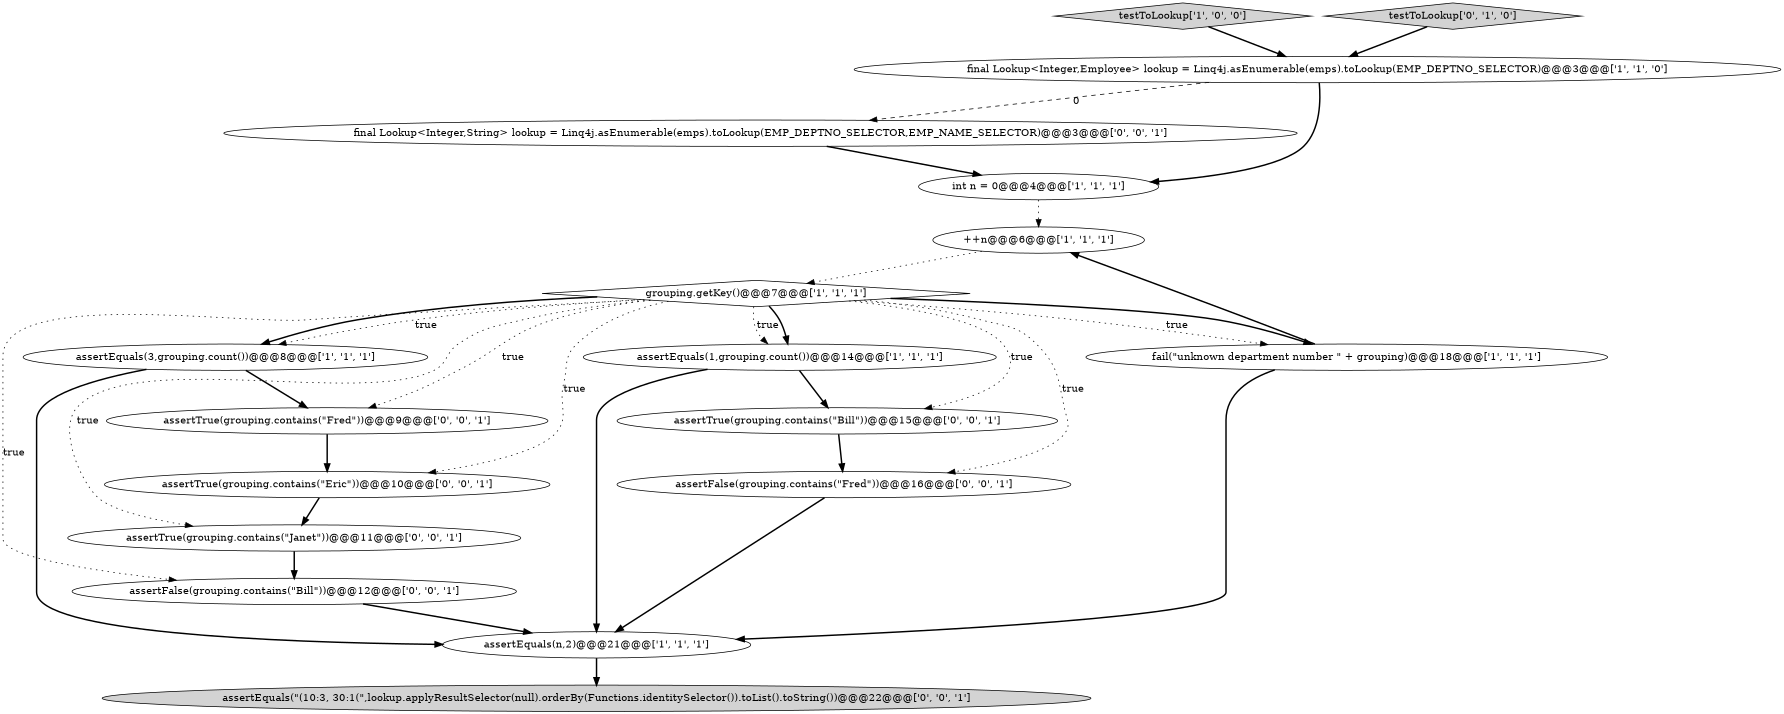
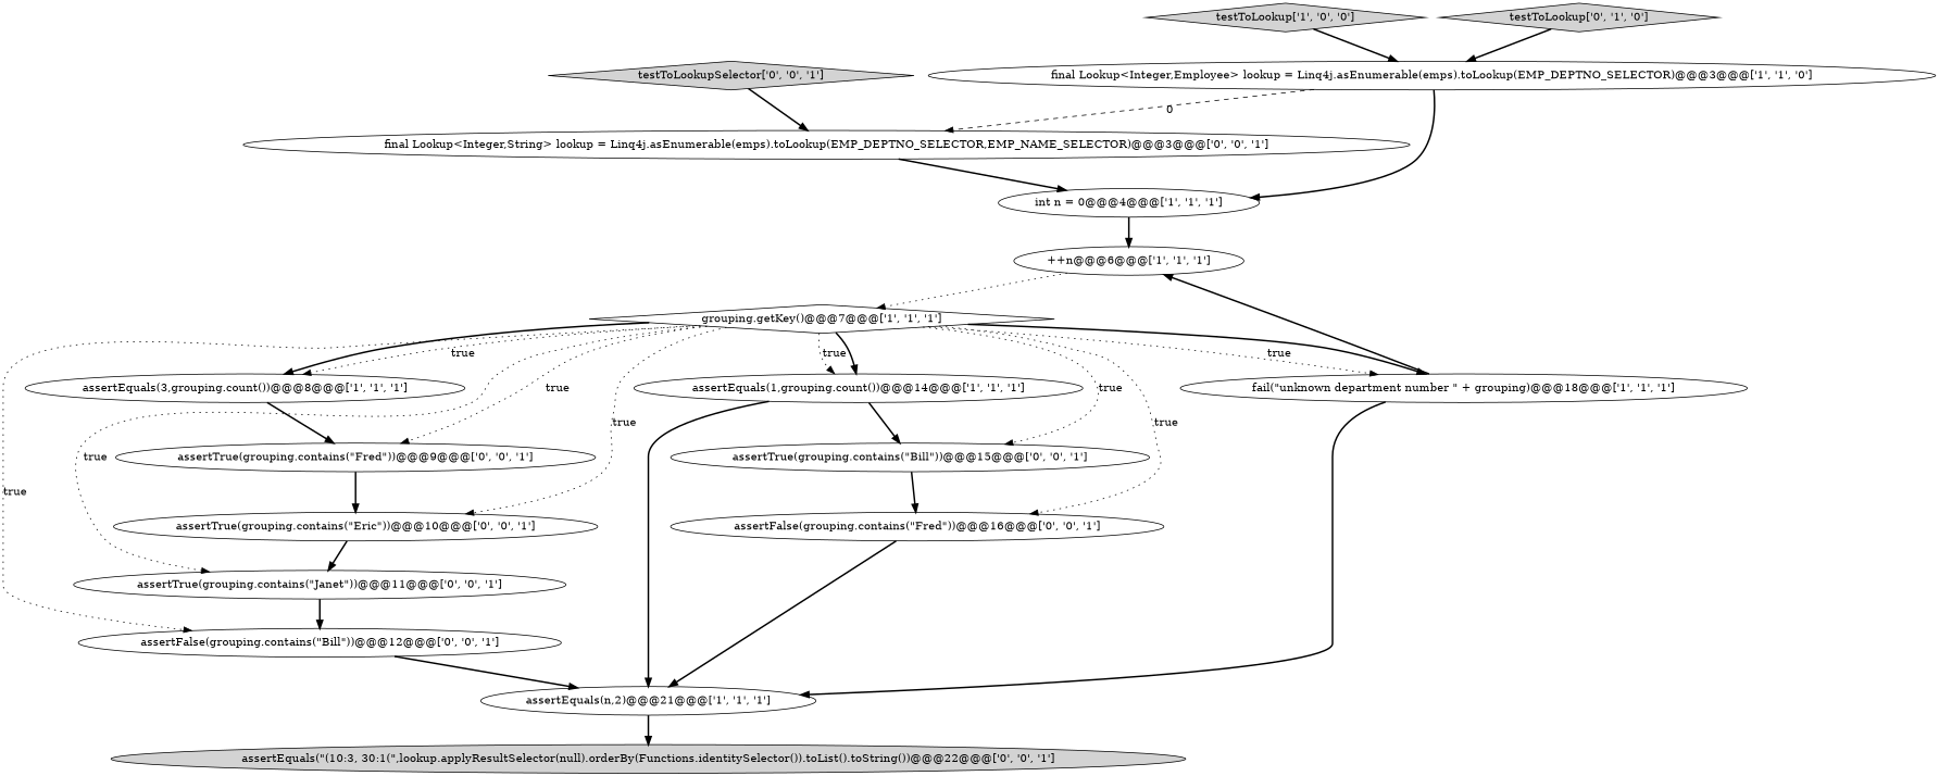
  digraph {
    node [fillcolor=white shape=ellipse style=filled]
    edge [style=bold]
    n1 [label="++n@@@6@@@['1', '1', '1']"]
    n2 [label="grouping.getKey()@@@7@@@['1', '1', '1']" shape=diamond]
    n3 [label="assertTrue(grouping.contains(\"Janet\"))@@@11@@@['0', '0', '1']"]
    n4 [label="assertTrue(grouping.contains(\"Fred\"))@@@9@@@['0', '0', '1']"]
    n5 [label="assertEquals(1,grouping.count())@@@14@@@['1', '1', '1']"]
    n6 [label="assertEquals(3,grouping.count())@@@8@@@['1', '1', '1']"]
    n7 [label="assertFalse(grouping.contains(\"Bill\"))@@@12@@@['0', '0', '1']"]
    n8 [label="assertTrue(grouping.contains(\"Bill\"))@@@15@@@['0', '0', '1']"]
    n9 [label="fail(\"unknown department number \" + grouping)@@@18@@@['1', '1', '1']"]
    n10 [label="assertTrue(grouping.contains(\"Eric\"))@@@10@@@['0', '0', '1']"]
    n11 [label="assertFalse(grouping.contains(\"Fred\"))@@@16@@@['0', '0', '1']"]
    n12 [fillcolor=lightgray label="testToLookup['1', '0', '0']" shape=diamond]
    n13 [label="final Lookup<Integer,Employee> lookup = Linq4j.asEnumerable(emps).toLookup(EMP_DEPTNO_SELECTOR)@@@3@@@['1', '1', '0']"]
    n14 [label="final Lookup<Integer,String> lookup = Linq4j.asEnumerable(emps).toLookup(EMP_DEPTNO_SELECTOR,EMP_NAME_SELECTOR)@@@3@@@['0', '0', '1']"]
    n15 [label="int n = 0@@@4@@@['1', '1', '1']"]
    n16 [label="assertEquals(n,2)@@@21@@@['1', '1', '1']"]
    n17 [fillcolor=lightgray label="assertEquals(\"(10:3, 30:1(\",lookup.applyResultSelector(null).orderBy(Functions.identitySelector()).toList().toString())@@@22@@@['0', '0', '1']"]
    n18 [fillcolor=lightgray label="testToLookup['0', '1', '0']" shape=diamond]
+   n19 [fillcolor=lightgray label="testToLookupSelector['0', '0', '1']" shape=diamond]
    n1 -> n2 [style=dotted]
    n2 -> n3 [label=true style=dotted]
    n2 -> n4 [label=true style=dotted]
    n2 -> n5 [label=true style=dotted]
    n2 -> n5
    n2 -> n6
    n2 -> n6 [label=true style=dotted]
    n2 -> n7 [label=true style=dotted]
    n2 -> n8 [label=true style=dotted]
    n2 -> n9
    n2 -> n9 [label=true style=dotted]
    n2 -> n10 [label=true style=dotted]
    n2 -> n11 [label=true style=dotted]
    n3 -> n7
    n4 -> n10
    n5 -> n8
    n5 -> n16
    n6 -> n4
-   n6 -> n16
    n7 -> n16
    n8 -> n11
    n9 -> n1
    n9 -> n16
    n10 -> n3
    n11 -> n16
    n12 -> n13
    n13 -> n14 [label=0 style=dashed]
    n13 -> n15
    n14 -> n15
-   n15 -> n1 [style=dotted]
+   n15 -> n1
    n16 -> n17
    n18 -> n13
+   n19 -> n14
  }
